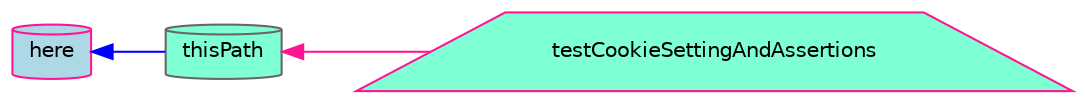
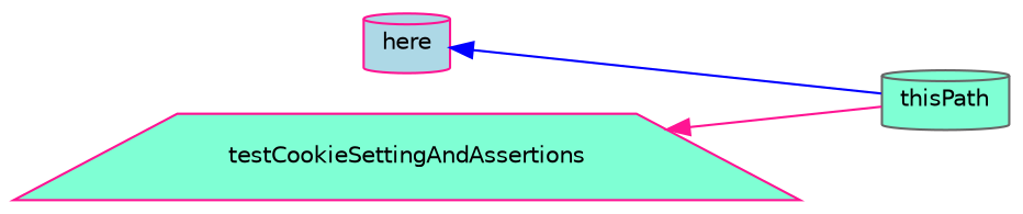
  digraph {
    rankdir=LR
    node [color=deeppink fillcolor=aquamarine fontname=Helvetica fontsize=10 shape=cylinder style=filled]
    edge [dir=back fontname=Helvetica fontsize=10 labelfontname=Helvetica labelfontsize=10 style=solid]
    n1 [fillcolor=lightblue fontcolor=black height=0.2 label=here width=0.4]
    n2 [color=gray40 height=0.2 label=thisPath width=0.4]
    n3 [height=0.2 label=testCookieSettingAndAssertions shape=trapezium width=0.4]
    n1 -> n2 [color=blue]
-   n2 -> n3 [color=deeppink]
+   n3 -> n2 [color=deeppink]
  }
